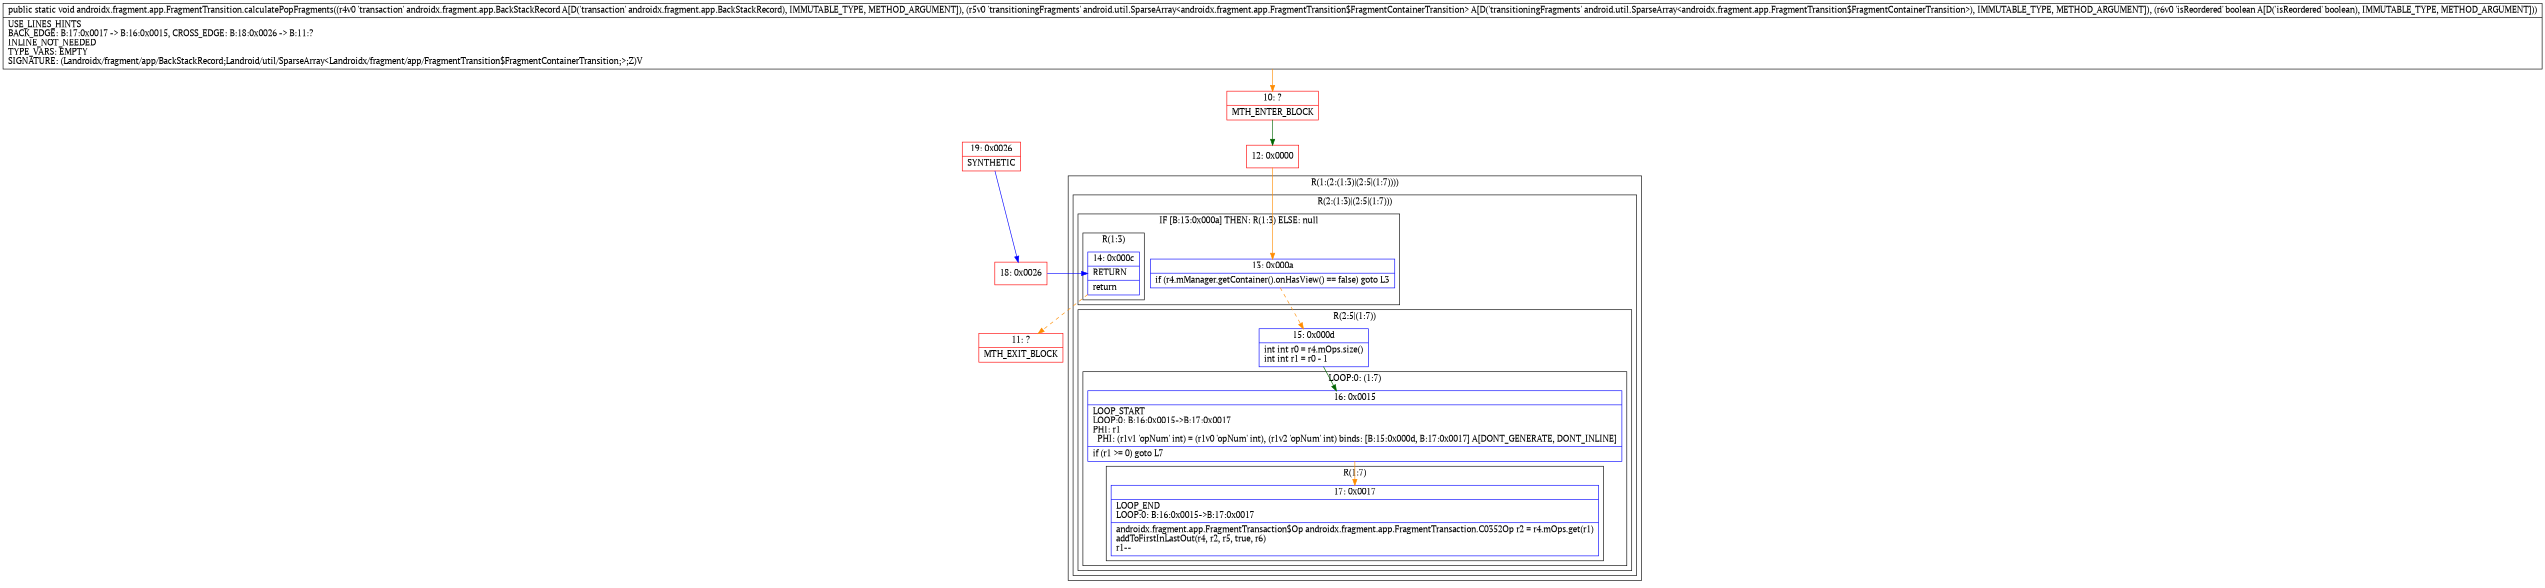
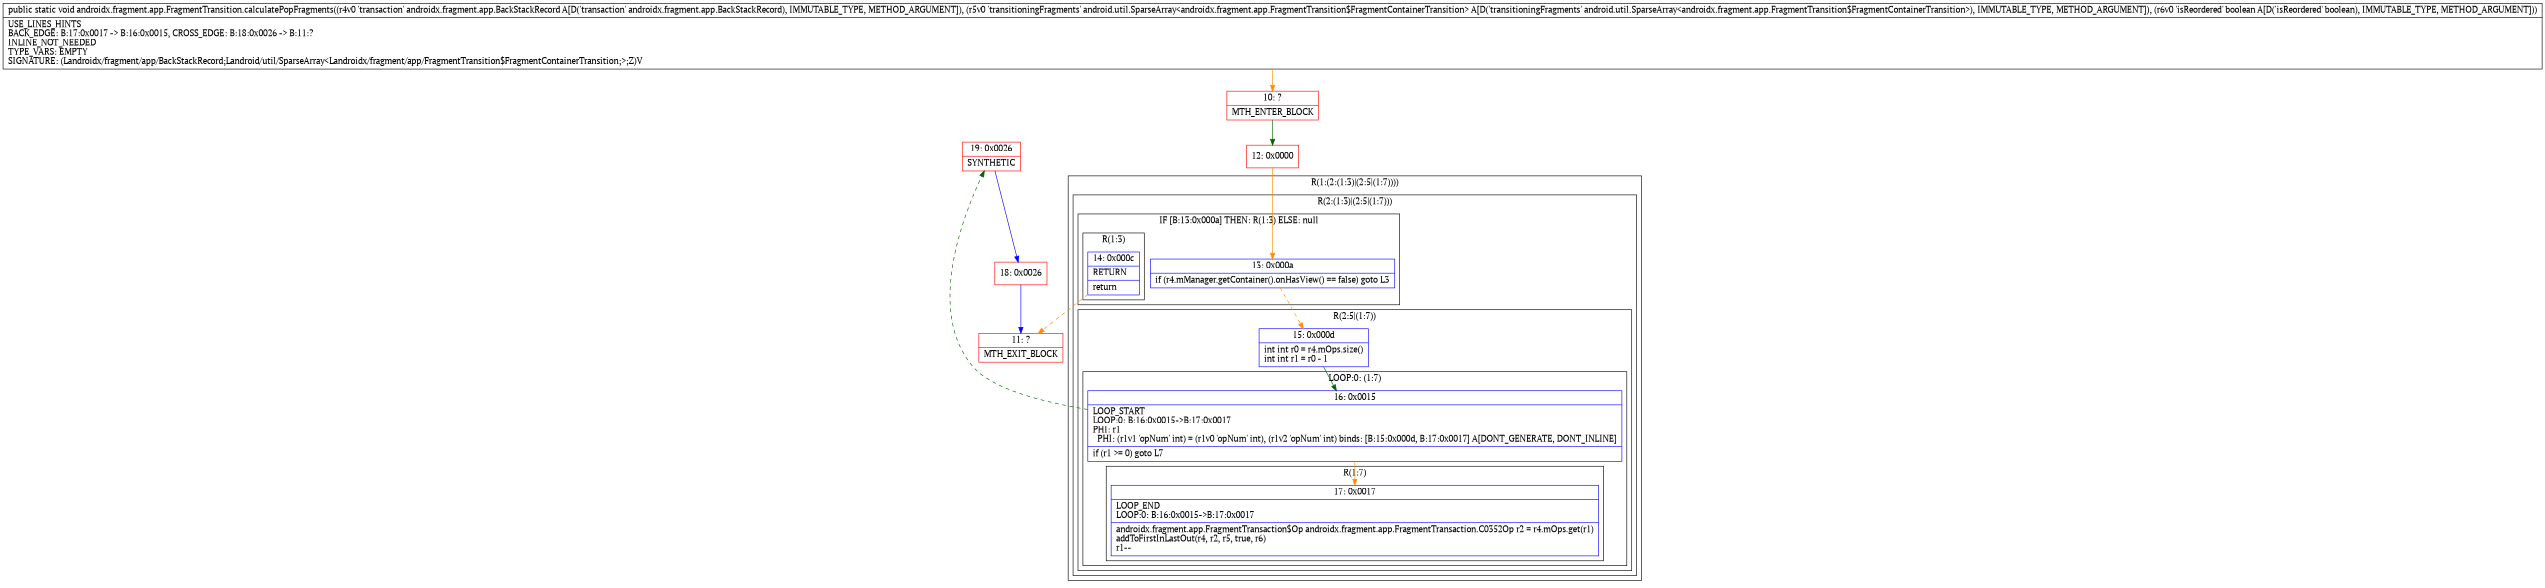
  digraph {
    fontname="PT Serif"
    node [color=blue fontname="PT Serif" shape=record]
    edge [color=darkorange fontname="PT Serif"]
    n1 [label="{14\:\ 0x000c|RETURN\l|return\l}"]
    n2 [label="{13\:\ 0x000a|if (r4.mManager.getContainer().onHasView() == false) goto L3\l}"]
    n3 [label="{17\:\ 0x0017|LOOP_END\lLOOP:0: B:16:0x0015\-\>B:17:0x0017\l|androidx.fragment.app.FragmentTransaction$Op androidx.fragment.app.FragmentTransaction.C0352Op r2 = r4.mOps.get(r1)\laddToFirstInLastOut(r4, r2, r5, true, r6)\lr1\-\-\l}"]
    n4 [label="{16\:\ 0x0015|LOOP_START\lLOOP:0: B:16:0x0015\-\>B:17:0x0017\lPHI: r1 \l  PHI: (r1v1 'opNum' int) = (r1v0 'opNum' int), (r1v2 'opNum' int) binds: [B:15:0x000d, B:17:0x0017] A[DONT_GENERATE, DONT_INLINE]\l|if (r1 \>= 0) goto L7\l}"]
    n5 [label="{15\:\ 0x000d|int int r0 = r4.mOps.size()\lint int r1 = r0 \- 1\l}"]
    n6 [color=red label="{11\:\ ?|MTH_EXIT_BLOCK\l}"]
    n7 [color=red label="{19\:\ 0x0026|SYNTHETIC\l}"]
    n8 [color=red label="{18\:\ 0x0026}"]
    n9 [color=red label="{10\:\ ?|MTH_ENTER_BLOCK\l}"]
    n10 [color=red label="{12\:\ 0x0000}"]
    n11 [label="{public static void androidx.fragment.app.FragmentTransition.calculatePopFragments((r4v0 'transaction' androidx.fragment.app.BackStackRecord A[D('transaction' androidx.fragment.app.BackStackRecord), IMMUTABLE_TYPE, METHOD_ARGUMENT]), (r5v0 'transitioningFragments' android.util.SparseArray\<androidx.fragment.app.FragmentTransition$FragmentContainerTransition\> A[D('transitioningFragments' android.util.SparseArray\<androidx.fragment.app.FragmentTransition$FragmentContainerTransition\>), IMMUTABLE_TYPE, METHOD_ARGUMENT]), (r6v0 'isReordered' boolean A[D('isReordered' boolean), IMMUTABLE_TYPE, METHOD_ARGUMENT]))  | USE_LINES_HINTS\lBACK_EDGE: B:17:0x0017 \-\> B:16:0x0015, CROSS_EDGE: B:18:0x0026 \-\> B:11:?\lINLINE_NOT_NEEDED\lTYPE_VARS: EMPTY\lSIGNATURE: (Landroidx\/fragment\/app\/BackStackRecord;Landroid\/util\/SparseArray\<Landroidx\/fragment\/app\/FragmentTransition$FragmentContainerTransition;\>;Z)V\l}" color=""]
    subgraph cluster_1 {
      label="R(1:(2:(1:3)|(2:5|(1:7))))"
      subgraph cluster_2 {
        label="R(2:(1:3)|(2:5|(1:7)))"
        subgraph cluster_3 {
          label="IF [B:13:0x000a] THEN: R(1:3) ELSE: null"
          n2
          subgraph cluster_4 {
            label="R(1:3)"
            n1
          }
        }
        subgraph cluster_5 {
          label="R(2:5|(1:7))"
          n5
          subgraph cluster_6 {
            label="LOOP:0: (1:7)"
            n4
            subgraph cluster_7 {
              label="R(1:7)"
              n3
            }
          }
        }
      }
    }
    n1 -> n6 [style=dashed]
    n2 -> n5 [style=dashed]
    n4 -> n3
+   n4 -> n7 [color=darkgreen style=dashed]
    n5 -> n4 [color=darkgreen]
    n7 -> n8 [color=blue]
-   n8 -> n1 [color=blue]
+   n8 -> n6 [color=blue]
    n9 -> n10 [color=darkgreen]
    n10 -> n2
    n11 -> n9
  }
